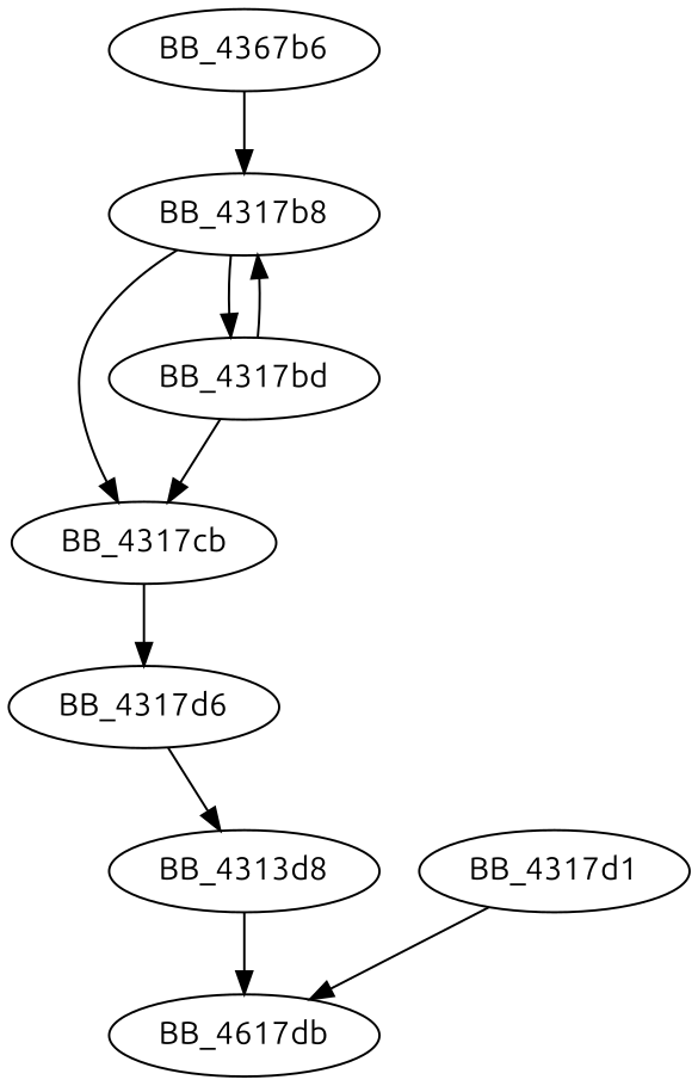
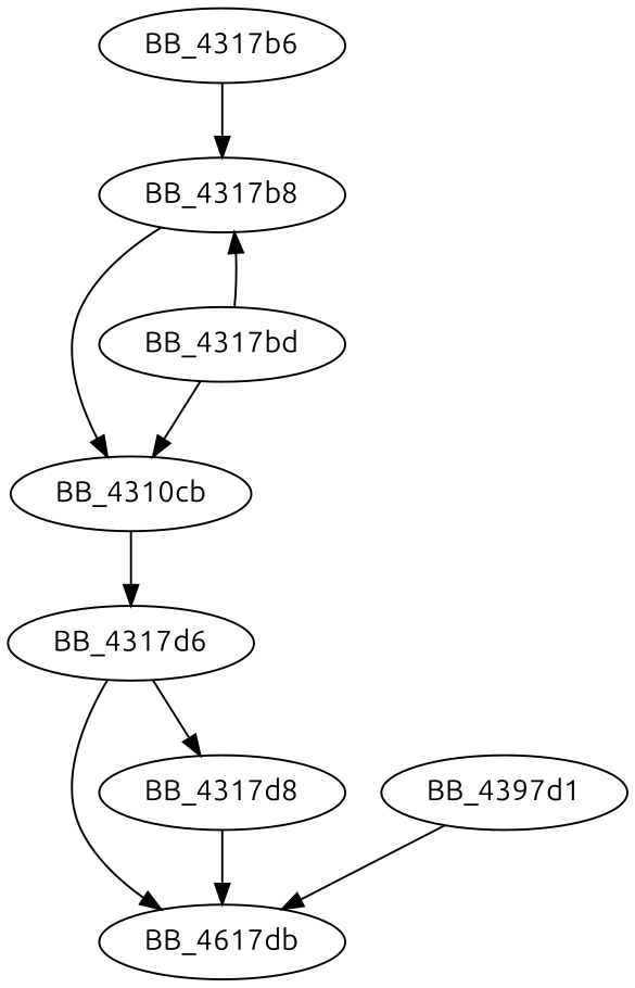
  digraph {
    fontname=Ubuntu
    node [fontname=Ubuntu]
    edge [fontname=Ubuntu]
-   BB_4317b6 [label=BB_4367b6]
+   BB_4317b6
    BB_4317b8
-   BB_4317cb
+   BB_4317cb [label=BB_4310cb]
    BB_4317d6
    BB_4317bd
    n6 [label=BB_4617db]
-   BB_4317d1
-   BB_4317d8 [label=BB_4313d8]
+   BB_4317d1 [label=BB_4397d1]
+   BB_4317d8
    BB_4317b6 -> BB_4317b8
    BB_4317b8 -> BB_4317cb
-   BB_4317b8 -> BB_4317bd
    BB_4317cb -> BB_4317d6
+   BB_4317d6 -> n6
    BB_4317d6 -> BB_4317d8
    BB_4317bd -> BB_4317b8
    BB_4317bd -> BB_4317cb
    BB_4317d1 -> n6
    BB_4317d8 -> n6
  }
